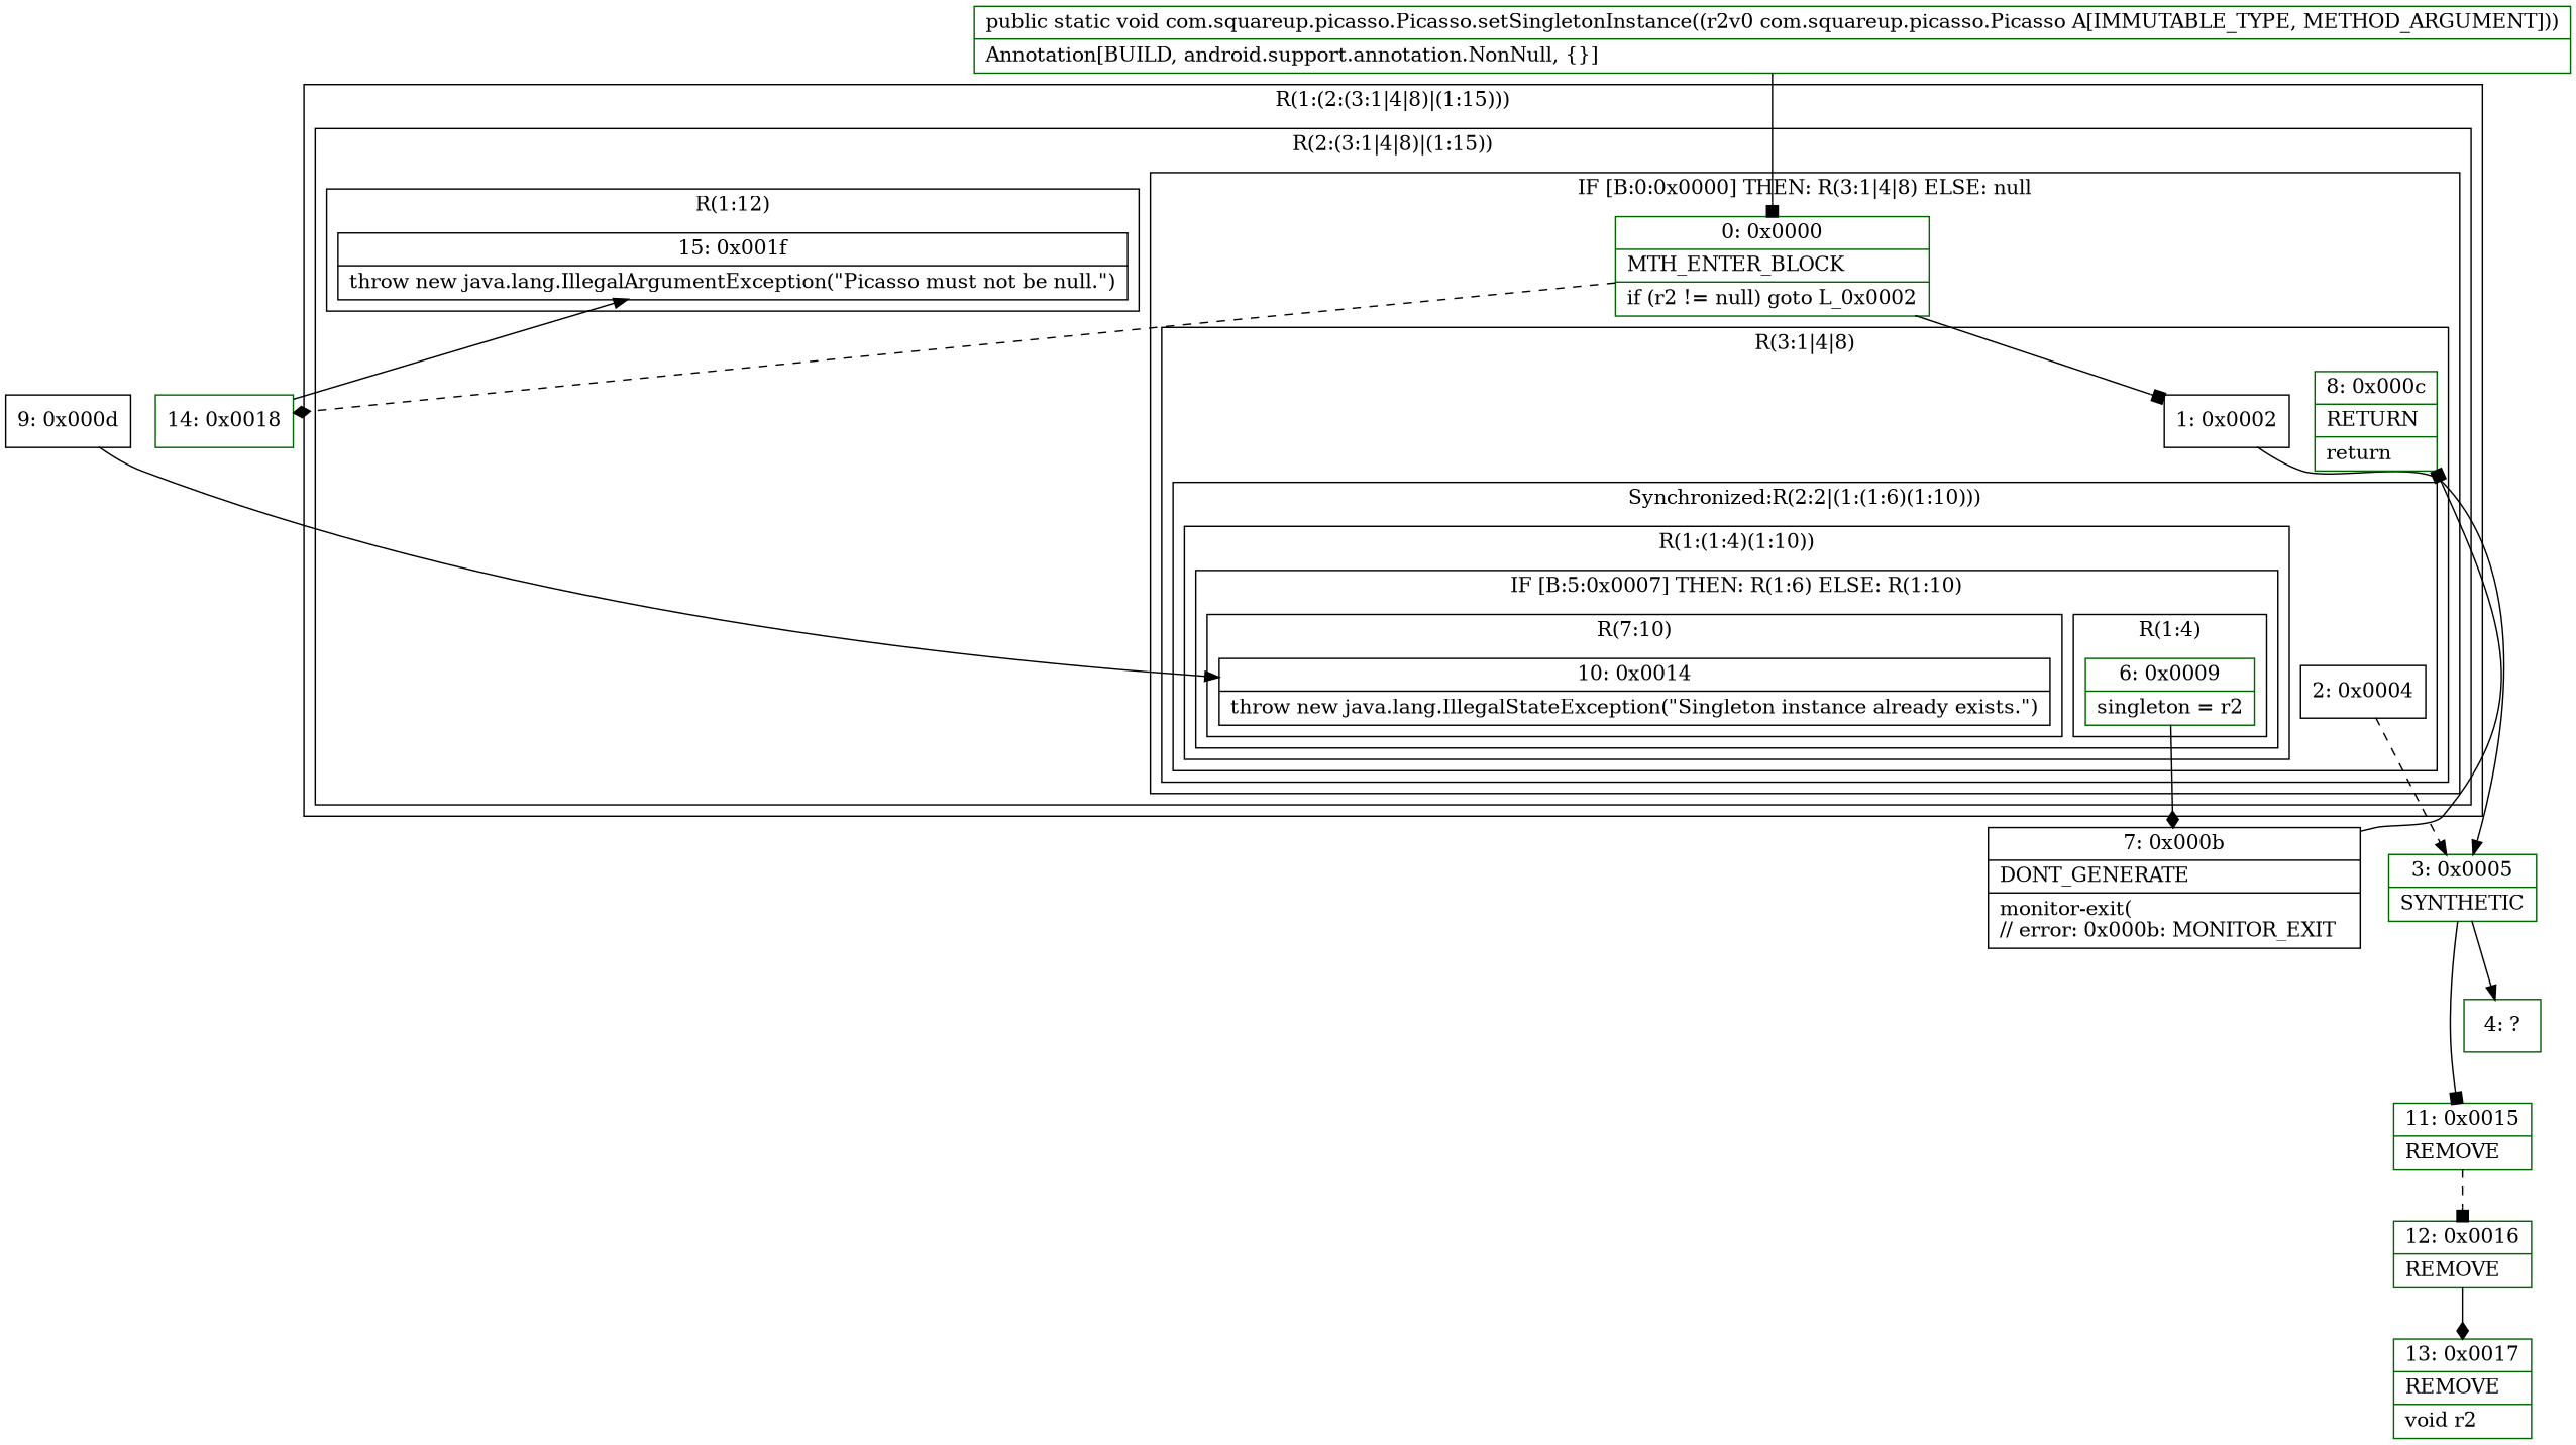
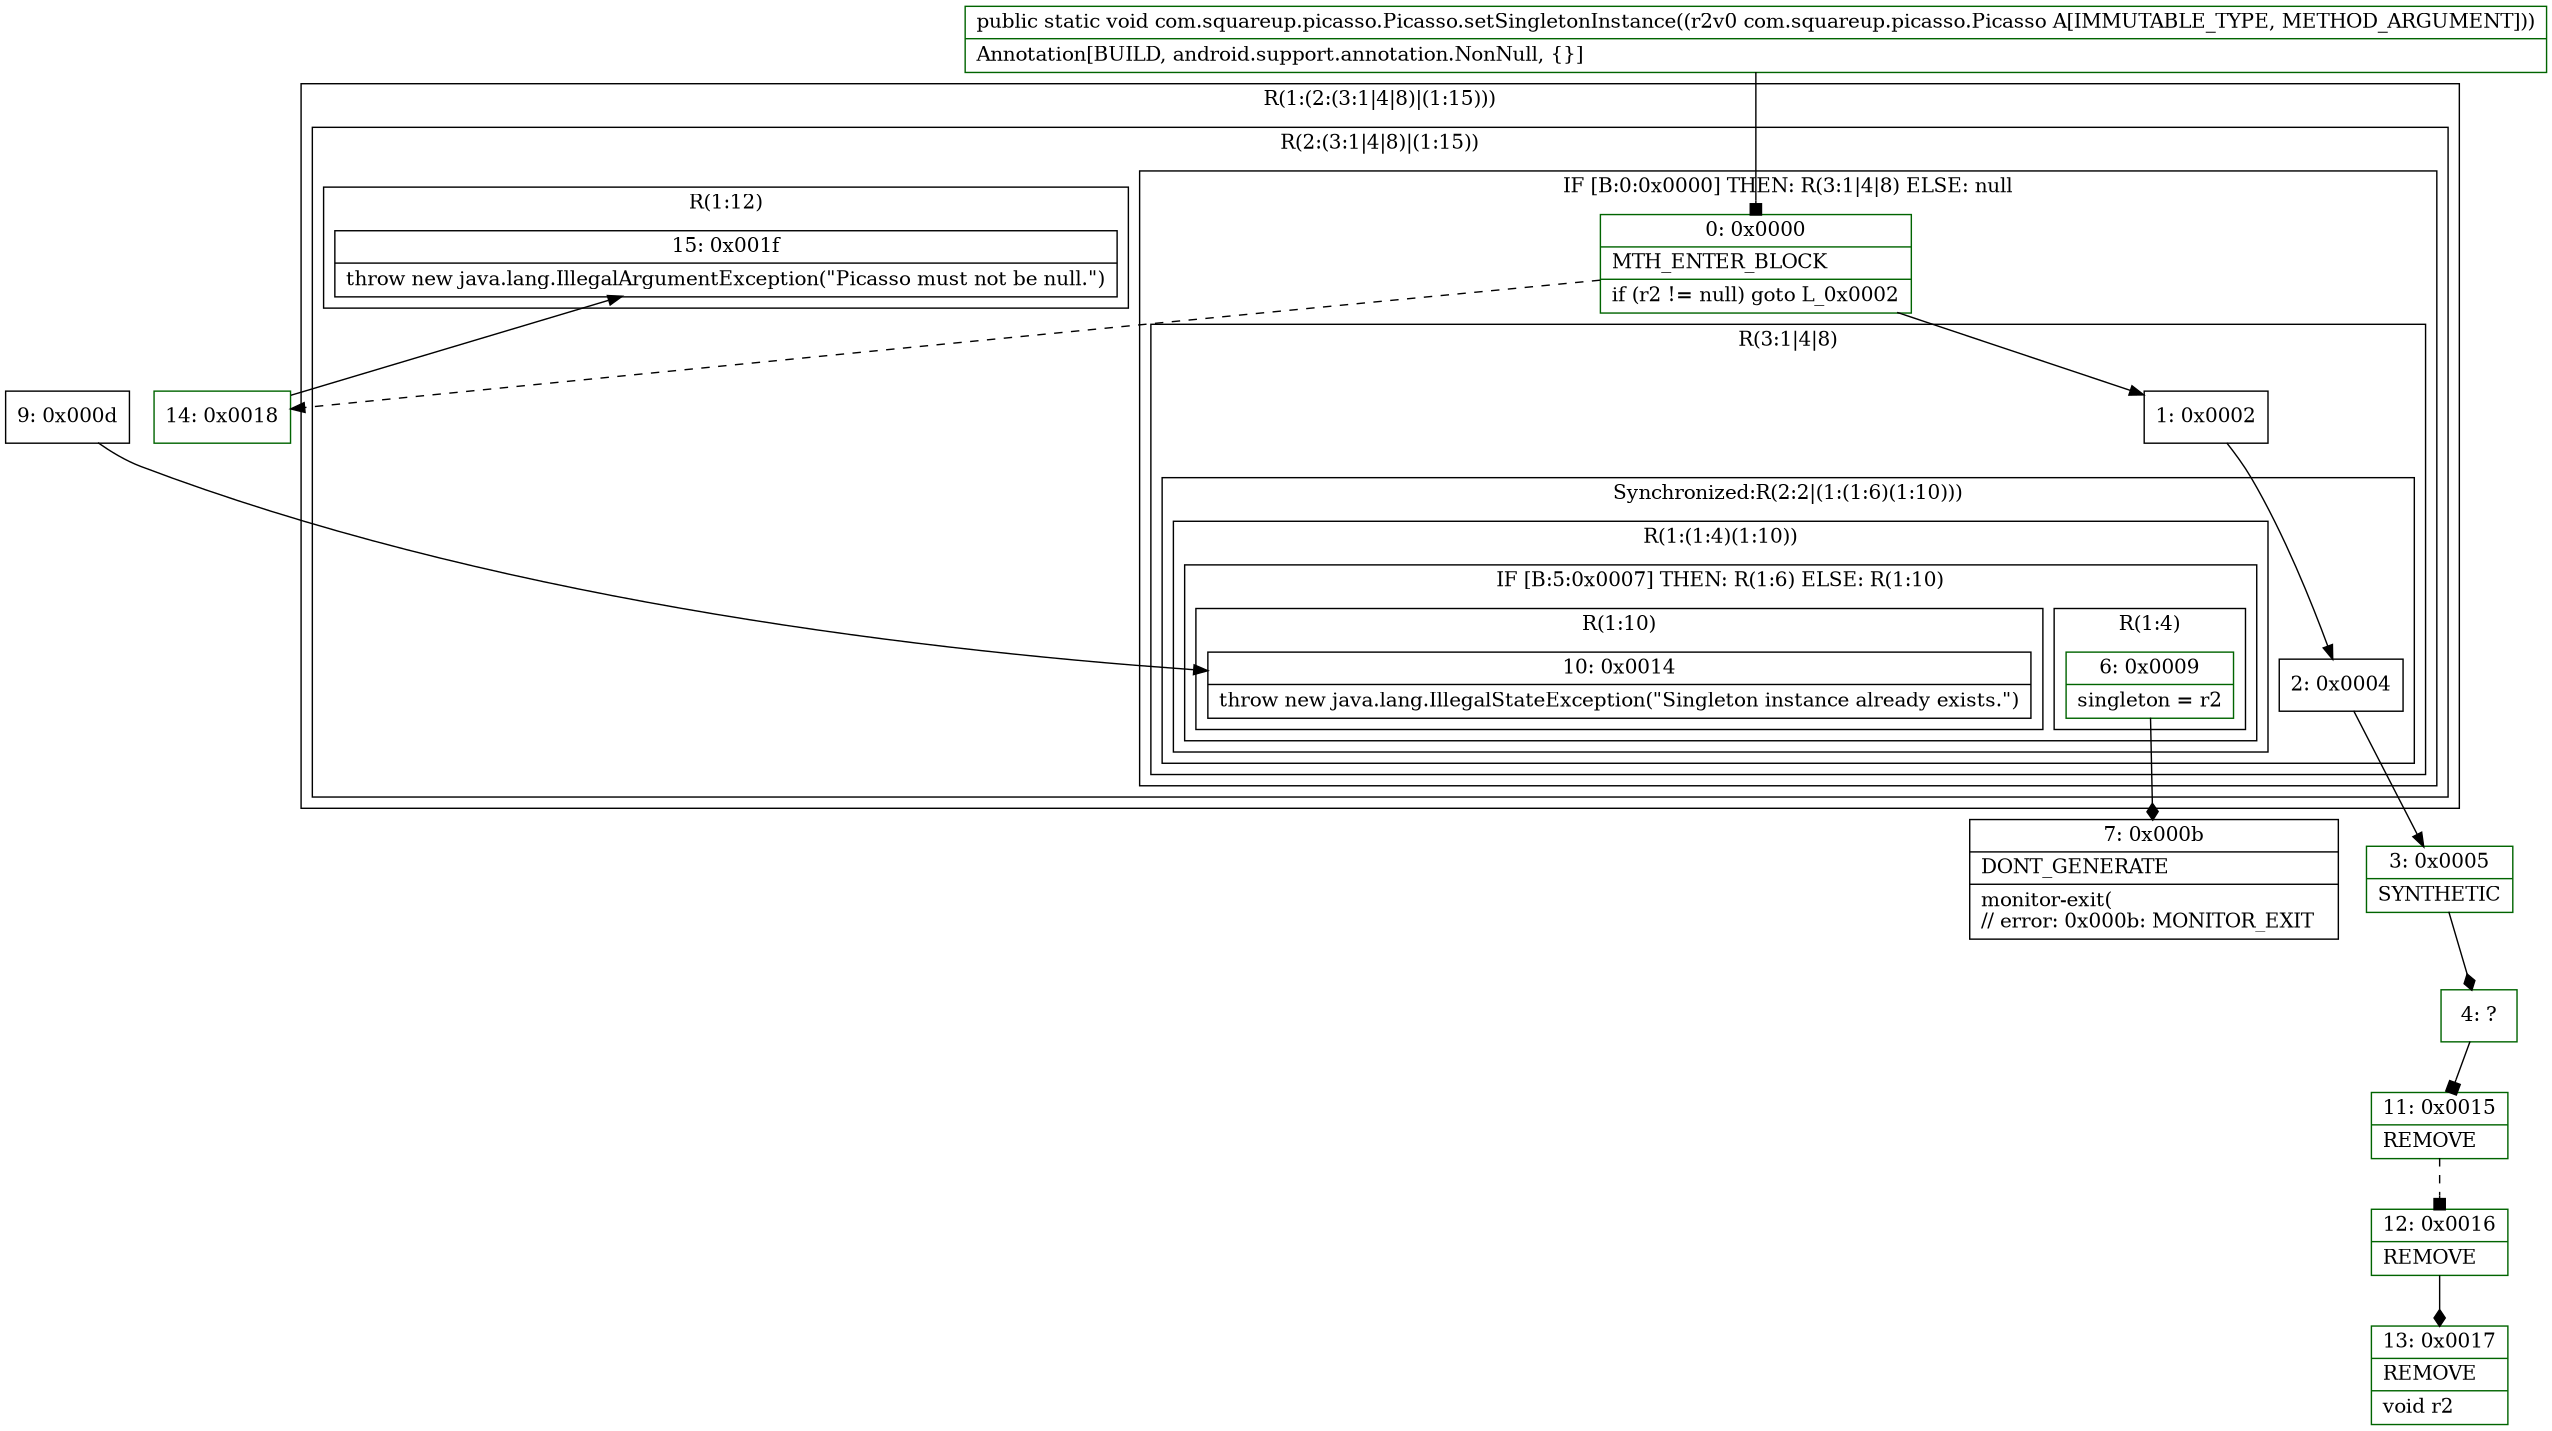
  digraph {
    node [color=darkgreen shape=record]
    edge [arrowhead=normal]
    n1 [label="{6\:\ 0x0009|singleton = r2\l}"]
    n2 [color=black label="{10\:\ 0x0014|throw new java.lang.IllegalStateException(\"Singleton instance already exists.\")\l}"]
    n3 [color=black label="{2\:\ 0x0004}"]
    n4 [color=black label="{1\:\ 0x0002}"]
-   n5 [label="{8\:\ 0x000c|RETURN\l|return\l}"]
    n6 [label="{0\:\ 0x0000|MTH_ENTER_BLOCK\l|if (r2 != null) goto L_0x0002\l}"]
    n7 [color=black label="{15\:\ 0x001f|throw new java.lang.IllegalArgumentException(\"Picasso must not be null.\")\l}"]
    n8 [color=black label="{7\:\ 0x000b|DONT_GENERATE\l|monitor\-exit(\l\/\/ error: 0x000b: MONITOR_EXIT  \l}"]
    n9 [label="{3\:\ 0x0005|SYNTHETIC\l}"]
    n10 [label="{14\:\ 0x0018}"]
    n11 [label="{4\:\ ?}"]
    n12 [label="{11\:\ 0x0015|REMOVE\l}"]
    n13 [color=black label="{9\:\ 0x000d}"]
    n14 [label="{12\:\ 0x0016|REMOVE\l}"]
    n15 [label="{13\:\ 0x0017|REMOVE\l|void r2\l}"]
    n16 [label="{public static void com.squareup.picasso.Picasso.setSingletonInstance((r2v0 com.squareup.picasso.Picasso A[IMMUTABLE_TYPE, METHOD_ARGUMENT]))  | Annotation[BUILD, android.support.annotation.NonNull, \{\}]\l}"]
    subgraph cluster_1 {
      label="R(1:(2:(3:1|4|8)|(1:15)))"
      subgraph cluster_2 {
        label="R(2:(3:1|4|8)|(1:15))"
        subgraph cluster_3 {
          label="IF [B:0:0x0000] THEN: R(3:1|4|8) ELSE: null"
          n6
          subgraph cluster_4 {
            label="R(3:1|4|8)"
            n4
-           n5
            subgraph cluster_5 {
              label="Synchronized:R(2:2|(1:(1:6)(1:10)))"
              n3
              subgraph cluster_6 {
                label="R(1:(1:4)(1:10))"
                subgraph cluster_7 {
                  label="IF [B:5:0x0007] THEN: R(1:6) ELSE: R(1:10)"
                  subgraph cluster_8 {
                    label="R(1:4)"
                    n1
                  }
                  subgraph cluster_9 {
-                   label="R(7:10)"
+                   label="R(1:10)"
                    n2
                  }
                }
              }
            }
          }
        }
        subgraph cluster_10 {
          label="R(1:12)"
          n7
        }
      }
    }
    n1 -> n8 [arrowhead=diamond]
-   n3 -> n9 [style=dashed]
-   n4 -> n9
-   n6 -> n4 [arrowhead=box]
-   n6 -> n10 [arrowhead=diamond style=dashed]
-   n8 -> n5 [arrowhead=box]
-   n9 -> n11
-   n9 -> n12 [arrowhead=box]
+   n3 -> n9
+   n4 -> n3
+   n6 -> n4
+   n6 -> n10 [style=dashed]
+   n9 -> n11 [arrowhead=diamond]
+   n11 -> n12 [arrowhead=box]
    n10 -> n7
    n12 -> n14 [arrowhead=box style=dashed]
    n13 -> n2
    n14 -> n15 [arrowhead=diamond]
    n16 -> n6 [arrowhead=box]
  }
